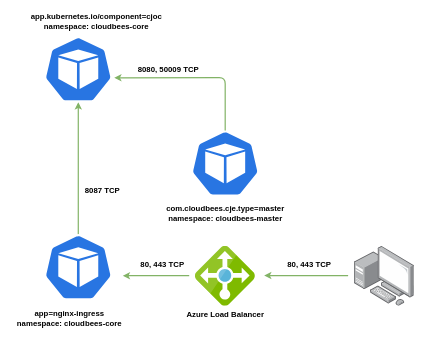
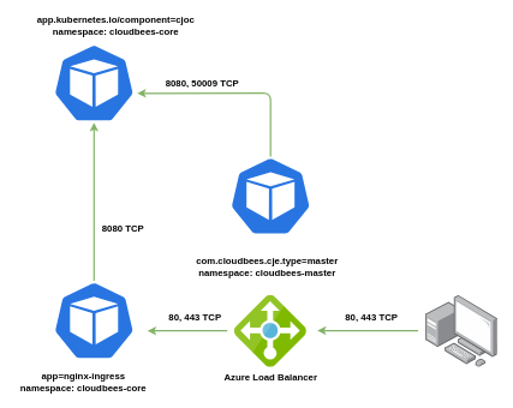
  <mxCell id="0" />
  <mxCell id="1" parent="0" />
  <mxCell id="2" value="" style="endArrow=classic;html=1;entryX=0.5;entryY=1;entryDx=0;entryDy=0;strokeWidth=2;fillColor=#d5e8d4;strokeColor=#82b366;entryPerimeter=0;exitX=0.5;exitY=0;exitDx=0;exitDy=0;exitPerimeter=0;" parent="1" source="6" target="4" edge="1"><mxGeometry width="50" height="50" relative="1" as="geometry"><mxPoint x="130" y="380" as="sourcePoint" /><mxPoint x="130" y="180" as="targetPoint" /></mxGeometry></mxCell>
- <mxCell id="3" value="&lt;b style=&quot;font-size: 13px&quot;&gt;8087 TCP&lt;/b&gt;" style="text;html=1;align=center;verticalAlign=middle;resizable=0;points=[];autosize=1;" parent="1" vertex="1"><mxGeometry x="135" y="307" width="70" height="20" as="geometry" /></mxCell>
+ <mxCell id="3" value="&lt;b style=&quot;font-size: 13px&quot;&gt;8080 TCP&lt;/b&gt;" style="text;html=1;align=center;verticalAlign=middle;resizable=0;points=[];autosize=1;" parent="1" vertex="1"><mxGeometry x="135" y="307" width="70" height="20" as="geometry" /></mxCell>
  <mxCell id="4" value="" style="html=1;dashed=0;whitespace=wrap;fillColor=#2875E2;strokeColor=#ffffff;points=[[0.005,0.63,0],[0.1,0.2,0],[0.9,0.2,0],[0.5,0,0],[0.995,0.63,0],[0.72,0.99,0],[0.5,1,0],[0.28,0.99,0]];shape=mxgraph.kubernetes.icon;prIcon=pod;rounded=1;" parent="1" vertex="1"><mxGeometry x="55" y="60" width="150" height="110" as="geometry" /></mxCell>
  <mxCell id="5" value="&lt;font style=&quot;font-size: 13px&quot;&gt;&lt;b&gt;app.kubernetes.io/component=cjoc&lt;br&gt;namespace: cloudbees-core&lt;br&gt;&lt;/b&gt;&lt;/font&gt;" style="text;html=1;align=center;verticalAlign=middle;resizable=0;points=[];autosize=1;" parent="1" vertex="1"><mxGeometry x="45" y="20" width="230" height="30" as="geometry" /></mxCell>
  <mxCell id="6" value="" style="html=1;dashed=0;whitespace=wrap;fillColor=#2875E2;strokeColor=#ffffff;points=[[0.005,0.63,0],[0.1,0.2,0],[0.9,0.2,0],[0.5,0,0],[0.995,0.63,0],[0.72,0.99,0],[0.5,1,0],[0.28,0.99,0]];shape=mxgraph.kubernetes.icon;prIcon=pod;rounded=1;" parent="1" vertex="1"><mxGeometry x="55" y="390" width="150" height="110" as="geometry" /></mxCell>
  <mxCell id="7" value="&lt;font style=&quot;font-size: 13px&quot;&gt;&lt;b&gt;app=nginx-ingress&lt;br&gt;namespace: cloudbees-core&lt;br&gt;&lt;/b&gt;&lt;/font&gt;" style="text;html=1;align=center;verticalAlign=middle;resizable=0;points=[];autosize=1;" parent="1" vertex="1"><mxGeometry x="20" y="515" width="190" height="30" as="geometry" /></mxCell>
  <mxCell id="8" value="" style="html=1;dashed=0;whitespace=wrap;fillColor=#2875E2;strokeColor=#ffffff;points=[[0.005,0.63,0],[0.1,0.2,0],[0.9,0.2,0],[0.5,0,0],[0.995,0.63,0],[0.72,0.99,0],[0.5,1,0],[0.28,0.99,0]];shape=mxgraph.kubernetes.icon;prIcon=pod;rounded=1;" parent="1" vertex="1"><mxGeometry x="300" y="217" width="150" height="110" as="geometry" /></mxCell>
- <mxCell id="9" value="&lt;font style=&quot;font-size: 13px&quot;&gt;&lt;b&gt;com.cloudbees.cje.type=master&lt;br&gt;namespace: cloudbees-master&lt;br&gt;&lt;/b&gt;&lt;/font&gt;" style="text;html=1;align=center;verticalAlign=middle;resizable=0;points=[];autosize=1;" parent="1" vertex="1"><mxGeometry x="270" y="340" width="210" height="30" as="geometry" /></mxCell>
+ <mxCell id="9" value="&lt;font style=&quot;font-size: 13px&quot;&gt;&lt;b&gt;com.cloudbees.cje.type=master&lt;br&gt;namespace: cloudbees-master&lt;br&gt;&lt;/b&gt;&lt;/font&gt;" style="text;html=1;align=center;verticalAlign=middle;resizable=0;points=[];autosize=1;" parent="1" vertex="1"><mxGeometry x="265" y="355" width="210" height="30" as="geometry" /></mxCell>
  <mxCell id="10" value="" style="endArrow=classic;html=1;strokeWidth=2;exitX=0.5;exitY=0;exitDx=0;exitDy=0;exitPerimeter=0;entryX=0.9;entryY=0.63;entryDx=0;entryDy=0;entryPerimeter=0;fillColor=#d5e8d4;strokeColor=#82b366;" parent="1" source="8" target="4" edge="1"><mxGeometry width="50" height="50" relative="1" as="geometry"><mxPoint x="250" y="380" as="sourcePoint" /><mxPoint x="300" y="330" as="targetPoint" /><Array as="points"><mxPoint x="375" y="129" /></Array></mxGeometry></mxCell>
  <mxCell id="11" value="&lt;font size=&quot;1&quot;&gt;&lt;b style=&quot;font-size: 13px&quot;&gt;8080, 50009 TCP&lt;/b&gt;&lt;/font&gt;" style="text;html=1;align=center;verticalAlign=middle;resizable=0;points=[];autosize=1;" parent="1" vertex="1"><mxGeometry x="220" y="105" width="120" height="20" as="geometry" /></mxCell>
  <mxCell id="12" value="&lt;b&gt;&lt;font style=&quot;font-size: 13px&quot;&gt;Azure Load Balancer&lt;/font&gt;&lt;/b&gt;" style="aspect=fixed;html=1;points=[];align=center;image;fontSize=12;image=img/lib/mscae/Load_Balancer_feature.svg;" parent="1" vertex="1"><mxGeometry x="325" y="410" width="100" height="100" as="geometry" /></mxCell>
  <mxCell id="13" value="" style="points=[];aspect=fixed;html=1;align=center;shadow=0;dashed=0;image;image=img/lib/allied_telesis/computer_and_terminals/Personal_Computer_with_Server.svg;" parent="1" vertex="1"><mxGeometry x="590" y="410" width="100" height="100" as="geometry" /></mxCell>
  <mxCell id="14" value="" style="endArrow=classic;html=1;strokeWidth=2;fillColor=#d5e8d4;strokeColor=#82b366;" parent="1" edge="1"><mxGeometry width="50" height="50" relative="1" as="geometry"><mxPoint x="580" y="459" as="sourcePoint" /><mxPoint x="440" y="459" as="targetPoint" /></mxGeometry></mxCell>
  <mxCell id="15" value="&lt;b style=&quot;font-size: 13px&quot;&gt;80, 443 TCP&lt;/b&gt;" style="text;html=1;align=center;verticalAlign=middle;resizable=0;points=[];autosize=1;" parent="1" vertex="1"><mxGeometry x="470" y="430" width="90" height="20" as="geometry" /></mxCell>
  <mxCell id="16" value="" style="endArrow=classic;html=1;strokeWidth=2;fillColor=#d5e8d4;strokeColor=#82b366;entryX=0.995;entryY=0.63;entryDx=0;entryDy=0;entryPerimeter=0;" parent="1" target="6" edge="1"><mxGeometry width="50" height="50" relative="1" as="geometry"><mxPoint x="315" y="459" as="sourcePoint" /><mxPoint x="205" y="444" as="targetPoint" /></mxGeometry></mxCell>
  <mxCell id="17" value="&lt;b style=&quot;font-size: 13px&quot;&gt;80, 443 TCP&lt;/b&gt;" style="text;html=1;align=center;verticalAlign=middle;resizable=0;points=[];autosize=1;" parent="1" vertex="1"><mxGeometry x="225" y="430" width="90" height="20" as="geometry" /></mxCell>
